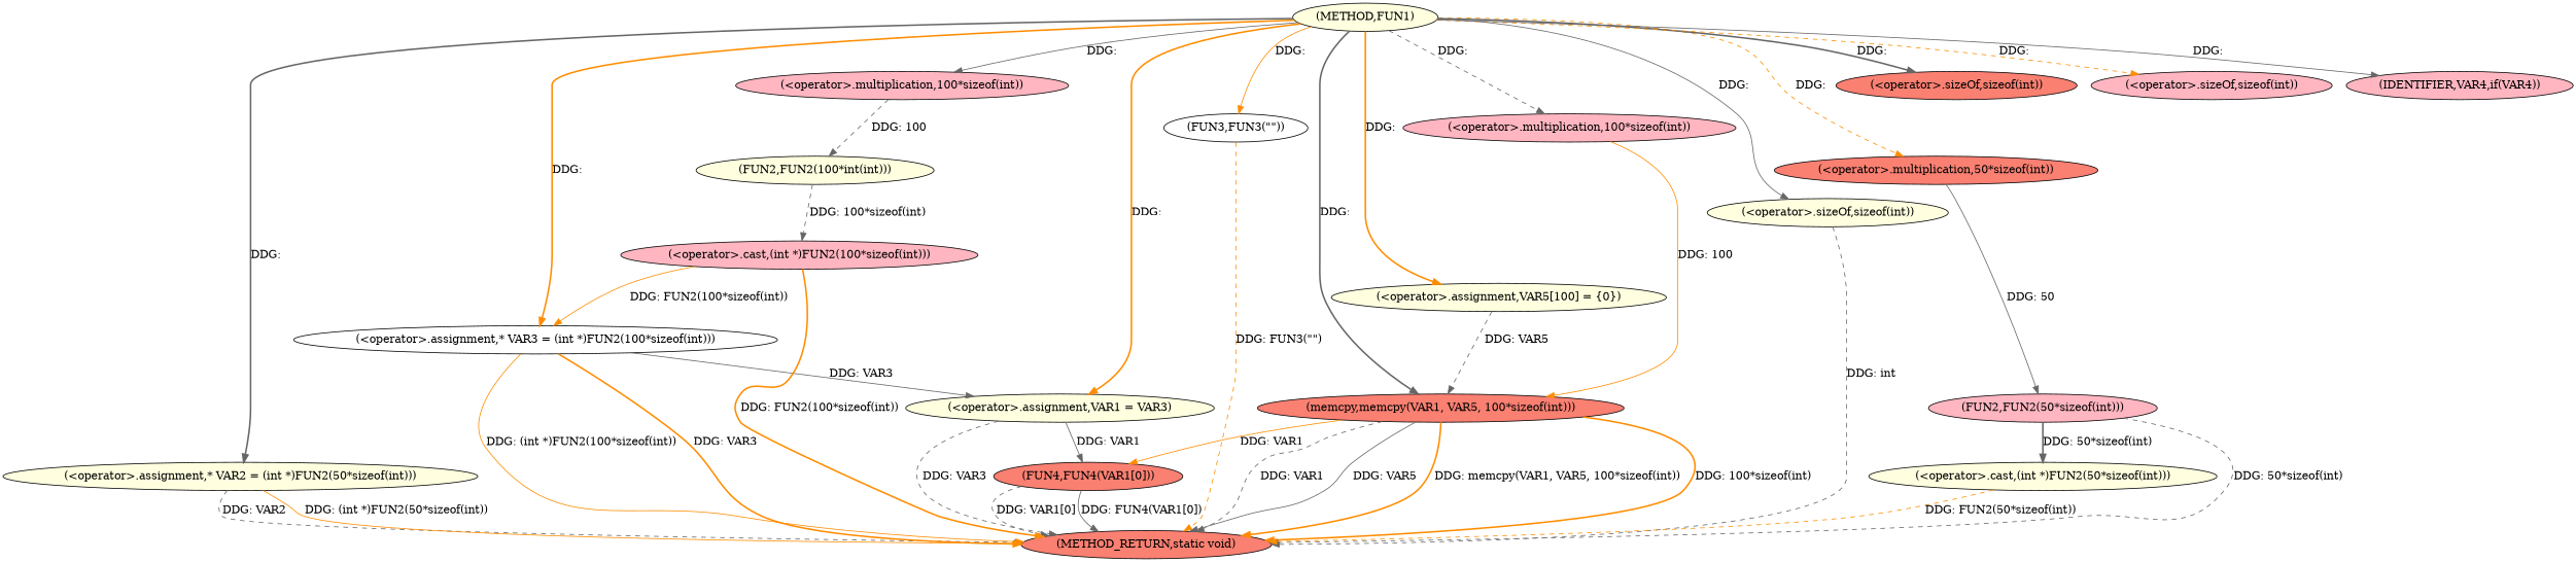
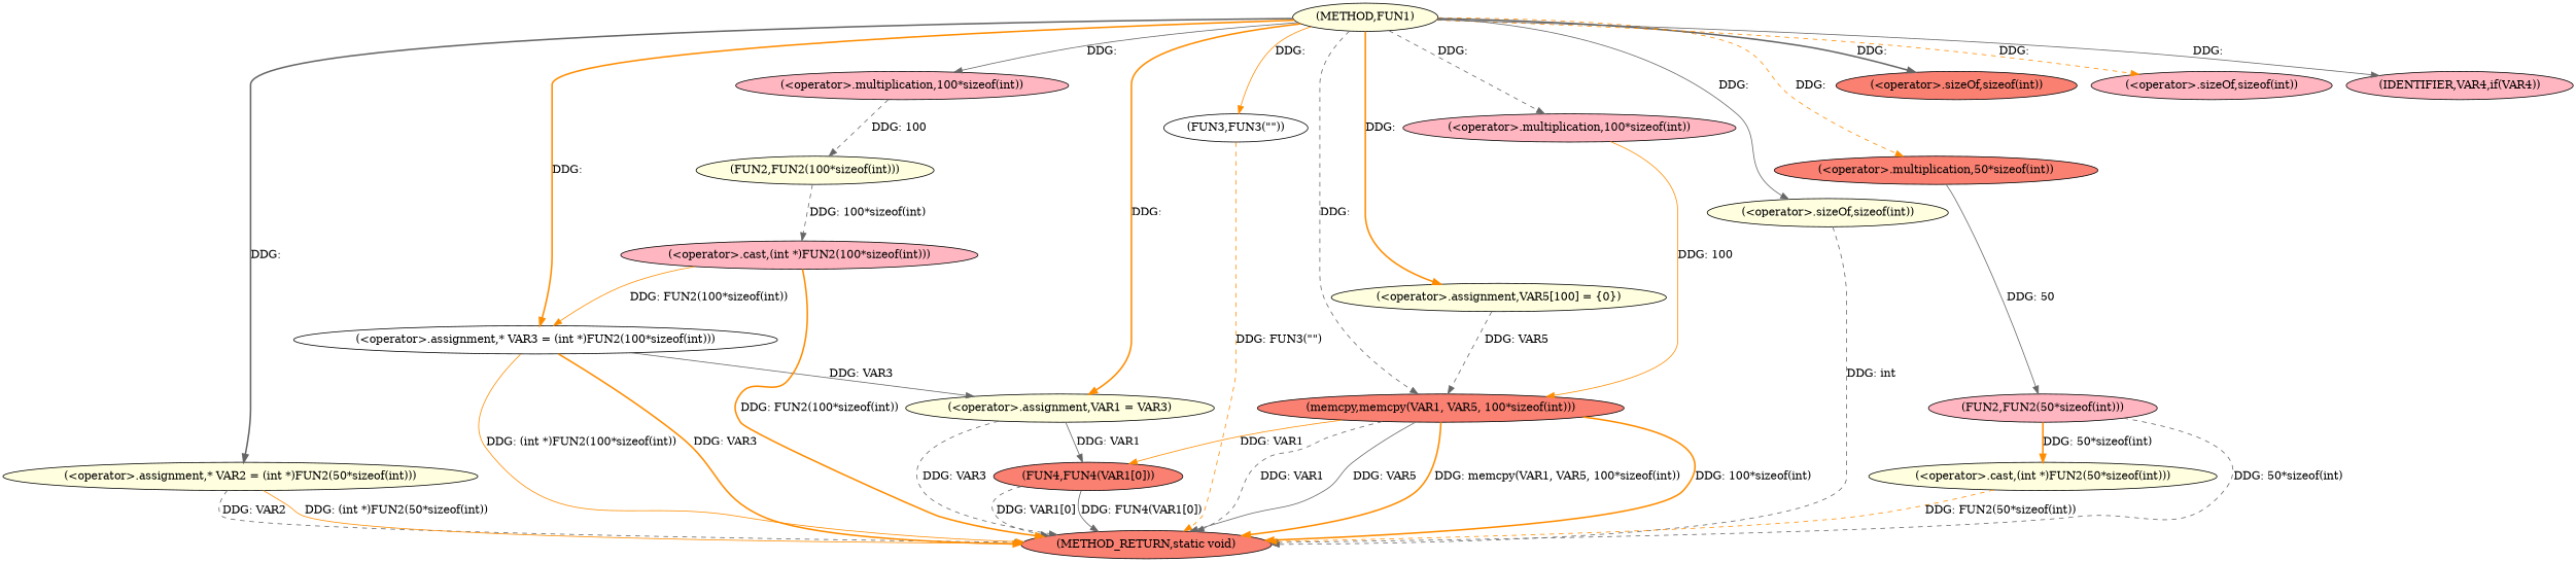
  digraph {
    node [fillcolor=lightyellow style=filled]
    edge [color=gray40 style=dashed]
    n1 [label="(METHOD,FUN1)"]
    n2 [label="(<operator>.assignment,* VAR2 = (int *)FUN2(50*sizeof(int)))"]
    n3 [fillcolor=salmon label="(<operator>.multiplication,50*sizeof(int))"]
    n4 [fillcolor=salmon label="(<operator>.sizeOf,sizeof(int))"]
    n5 [fillcolor=white label="(<operator>.assignment,* VAR3 = (int *)FUN2(100*sizeof(int)))"]
    n6 [fillcolor=lightpink label="(<operator>.multiplication,100*sizeof(int))"]
    n7 [fillcolor=lightpink label="(<operator>.sizeOf,sizeof(int))"]
    n8 [fillcolor=lightpink label="(IDENTIFIER,VAR4,if(VAR4))"]
    n9 [fillcolor=white label="(FUN3,FUN3(\"\"))"]
    n10 [label="(<operator>.assignment,VAR1 = VAR3)"]
    n11 [label="(<operator>.assignment,VAR5[100] = {0})"]
    n12 [fillcolor=salmon label="(memcpy,memcpy(VAR1, VAR5, 100*sizeof(int)))"]
    n13 [fillcolor=lightpink label="(<operator>.multiplication,100*sizeof(int))"]
    n14 [label="(<operator>.sizeOf,sizeof(int))"]
    n15 [fillcolor=salmon label="(METHOD_RETURN,static void)"]
    n16 [fillcolor=lightpink label="(FUN2,FUN2(50*sizeof(int)))"]
-   n17 [label="(FUN2,FUN2(100*int(int)))"]
+   n17 [label="(FUN2,FUN2(100*sizeof(int)))"]
    n18 [fillcolor=salmon label="(FUN4,FUN4(VAR1[0]))"]
    n19 [label="(<operator>.cast,(int *)FUN2(50*sizeof(int)))"]
    n20 [fillcolor=lightpink label="(<operator>.cast,(int *)FUN2(100*sizeof(int)))"]
    n1 -> n2 [label="DDG: " style=bold]
    n1 -> n3 [color=darkorange label="DDG: "]
    n1 -> n4 [label="DDG: " style=bold]
    n1 -> n5 [color=darkorange label="DDG: " style=bold]
    n1 -> n6 [label="DDG: " style=solid]
    n1 -> n7 [color=darkorange label="DDG: "]
    n1 -> n8 [label="DDG: " style=solid]
    n1 -> n9 [color=darkorange label="DDG: " style=solid]
    n1 -> n10 [color=darkorange label="DDG: " style=bold]
    n1 -> n11 [color=darkorange label="DDG: " style=bold]
-   n1 -> n12 [label="DDG: " style=bold]
+   n1 -> n12 [label="DDG: "]
    n1 -> n13 [label="DDG: "]
    n1 -> n14 [label="DDG: " style=solid]
    n2 -> n15 [label="DDG: VAR2"]
    n2 -> n15 [color=darkorange label="DDG: (int *)FUN2(50*sizeof(int))" style=solid]
    n3 -> n16 [label="DDG: 50" style=solid]
    n5 -> n10 [label="DDG: VAR3" style=solid]
    n5 -> n15 [color=darkorange label="DDG: VAR3" style=bold]
    n5 -> n15 [color=darkorange label="DDG: (int *)FUN2(100*sizeof(int))" style=solid]
    n6 -> n17 [label="DDG: 100"]
    n9 -> n15 [color=darkorange label="DDG: FUN3(\"\")"]
    n10 -> n15 [label="DDG: VAR3"]
    n10 -> n18 [label="DDG: VAR1" style=solid]
    n11 -> n12 [label="DDG: VAR5"]
    n12 -> n15 [color=darkorange label="DDG: 100*sizeof(int)" style=bold]
    n12 -> n15 [label="DDG: VAR1"]
    n12 -> n15 [label="DDG: VAR5" style=solid]
    n12 -> n15 [color=darkorange label="DDG: memcpy(VAR1, VAR5, 100*sizeof(int))" style=bold]
    n12 -> n18 [color=darkorange label="DDG: VAR1" style=solid]
    n13 -> n12 [color=darkorange label="DDG: 100" style=solid]
    n14 -> n15 [label="DDG: int"]
    n16 -> n15 [label="DDG: 50*sizeof(int)"]
-   n16 -> n19 [label="DDG: 50*sizeof(int)" style=bold]
+   n16 -> n19 [color=darkorange label="DDG: 50*sizeof(int)" style=bold]
    n17 -> n20 [label="DDG: 100*sizeof(int)"]
    n18 -> n15 [label="DDG: FUN4(VAR1[0])" style=solid]
    n18 -> n15 [label="DDG: VAR1[0]"]
    n19 -> n15 [color=darkorange label="DDG: FUN2(50*sizeof(int))"]
    n20 -> n5 [color=darkorange label="DDG: FUN2(100*sizeof(int))" style=solid]
    n20 -> n15 [color=darkorange label="DDG: FUN2(100*sizeof(int))" style=bold]
  }
